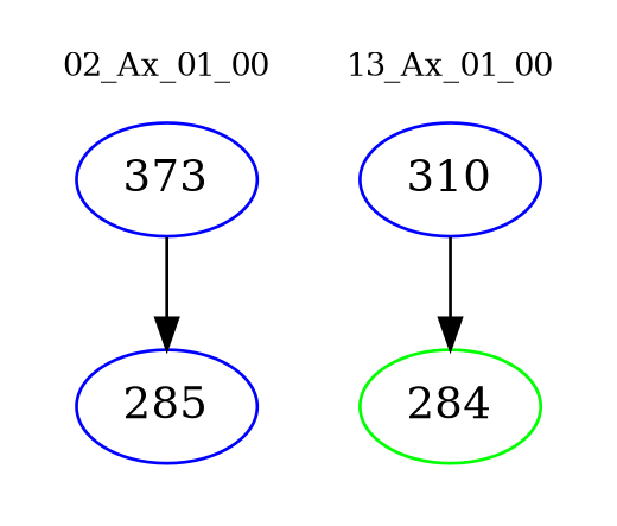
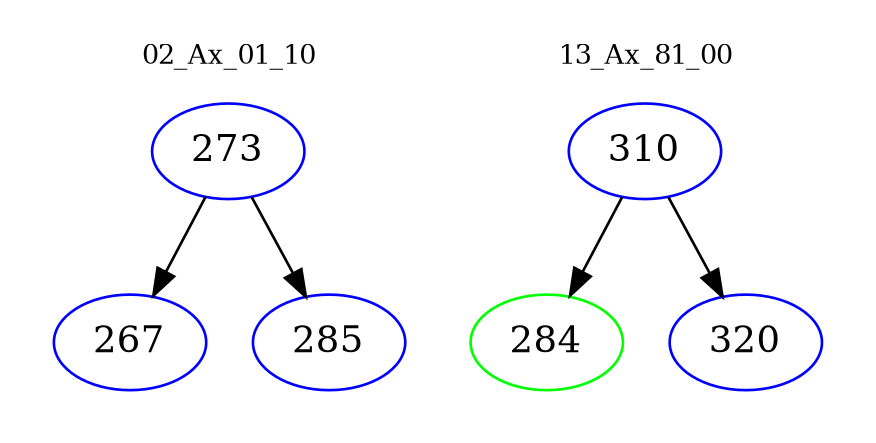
  digraph {
    node [color=blue]
    edge [color=black]
-   n1 [label=373]
+   n1 [label=273]
+   n2 [label=267]
    n3 [label=285]
    n4 [label=310]
    n5 [color=green label=284]
+   n6 [label=320]
    subgraph cluster_1 {
      color=white
      fontsize=10
-     label="02_Ax_01_00"
+     label="02_Ax_01_10"
      n1
+     n2
      n3
    }
    subgraph cluster_2 {
      color=white
      fontsize=10
-     label="13_Ax_01_00"
+     label="13_Ax_81_00"
      n4
      n5
+     n6
    }
+   n1 -> n2
    n1 -> n3
    n4 -> n5
+   n4 -> n6
  }
